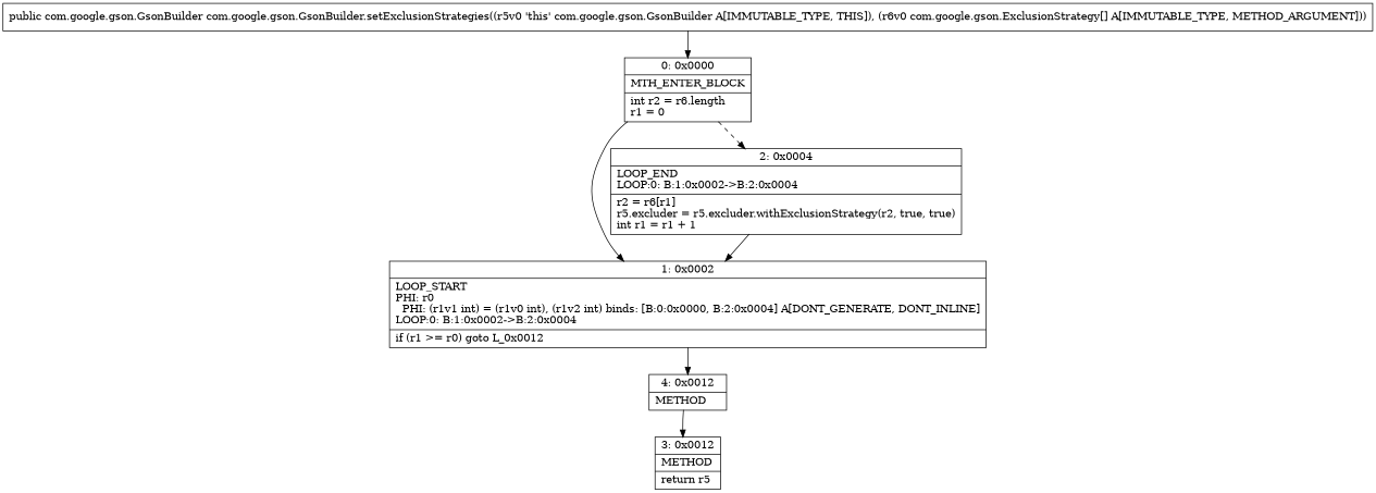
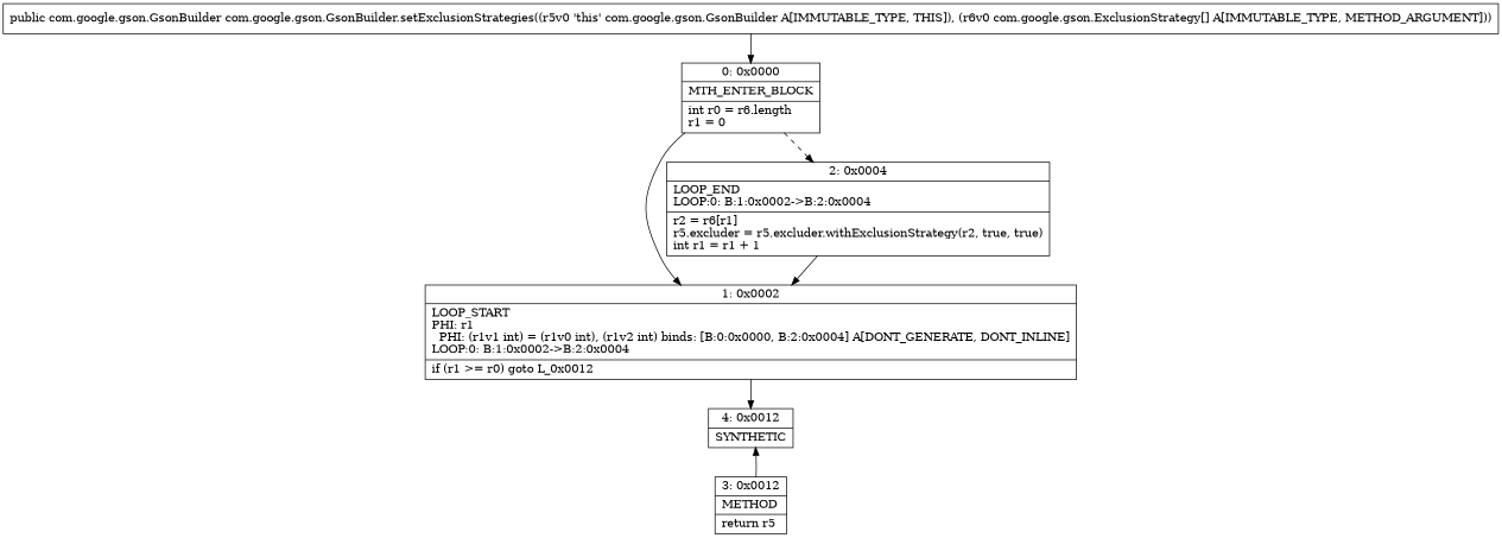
  digraph {
    node [shape=record]
-   n1 [label="{0\:\ 0x0000|MTH_ENTER_BLOCK\l|int r2 = r6.length\lr1 = 0\l}"]
-   n2 [label="{1\:\ 0x0002|LOOP_START\lPHI: r0 \l  PHI: (r1v1 int) = (r1v0 int), (r1v2 int) binds: [B:0:0x0000, B:2:0x0004] A[DONT_GENERATE, DONT_INLINE]\lLOOP:0: B:1:0x0002\-\>B:2:0x0004\l|if (r1 \>= r0) goto L_0x0012\l}"]
+   n1 [label="{0\:\ 0x0000|MTH_ENTER_BLOCK\l|int r0 = r6.length\lr1 = 0\l}"]
+   n2 [label="{1\:\ 0x0002|LOOP_START\lPHI: r1 \l  PHI: (r1v1 int) = (r1v0 int), (r1v2 int) binds: [B:0:0x0000, B:2:0x0004] A[DONT_GENERATE, DONT_INLINE]\lLOOP:0: B:1:0x0002\-\>B:2:0x0004\l|if (r1 \>= r0) goto L_0x0012\l}"]
    n3 [label="{2\:\ 0x0004|LOOP_END\lLOOP:0: B:1:0x0002\-\>B:2:0x0004\l|r2 = r6[r1]\lr5.excluder = r5.excluder.withExclusionStrategy(r2, true, true)\lint r1 = r1 + 1\l}"]
-   n4 [label="{4\:\ 0x0012|METHOD\l}"]
+   n4 [label="{4\:\ 0x0012|SYNTHETIC\l}"]
    n5 [label="{3\:\ 0x0012|METHOD\l|return r5\l}"]
    n6 [label="{public com.google.gson.GsonBuilder com.google.gson.GsonBuilder.setExclusionStrategies((r5v0 'this' com.google.gson.GsonBuilder A[IMMUTABLE_TYPE, THIS]), (r6v0 com.google.gson.ExclusionStrategy[] A[IMMUTABLE_TYPE, METHOD_ARGUMENT])) }"]
    n1 -> n2
    n1 -> n3 [style=dashed]
    n2 -> n4
    n3 -> n2
-   n4 -> n5
+   n5 -> n4
    n6 -> n1
  }
